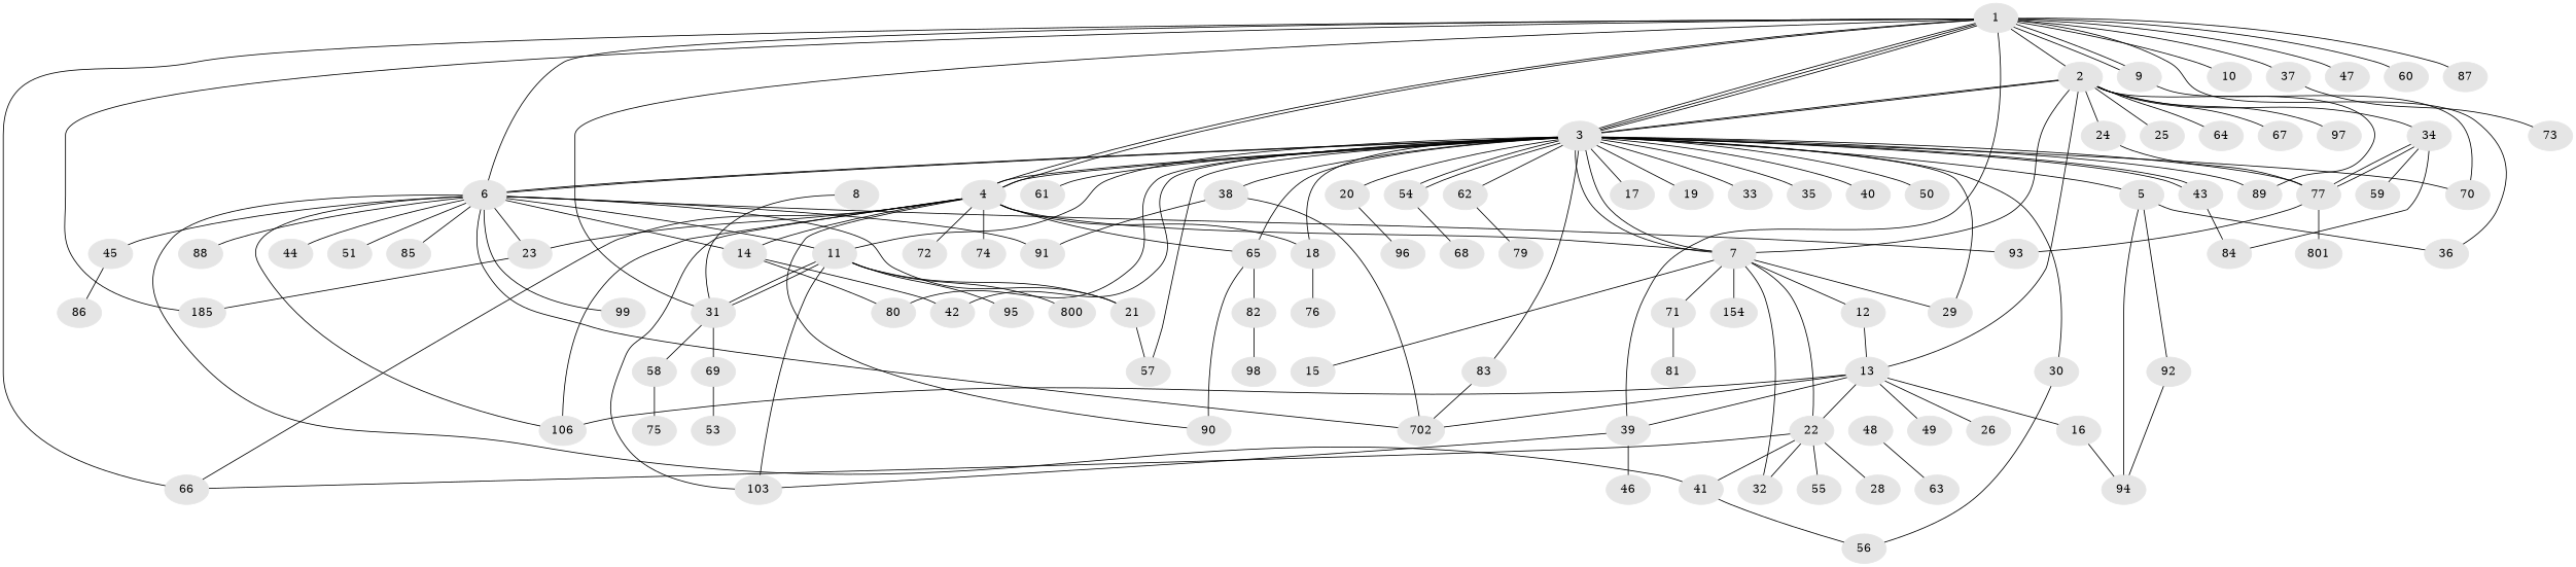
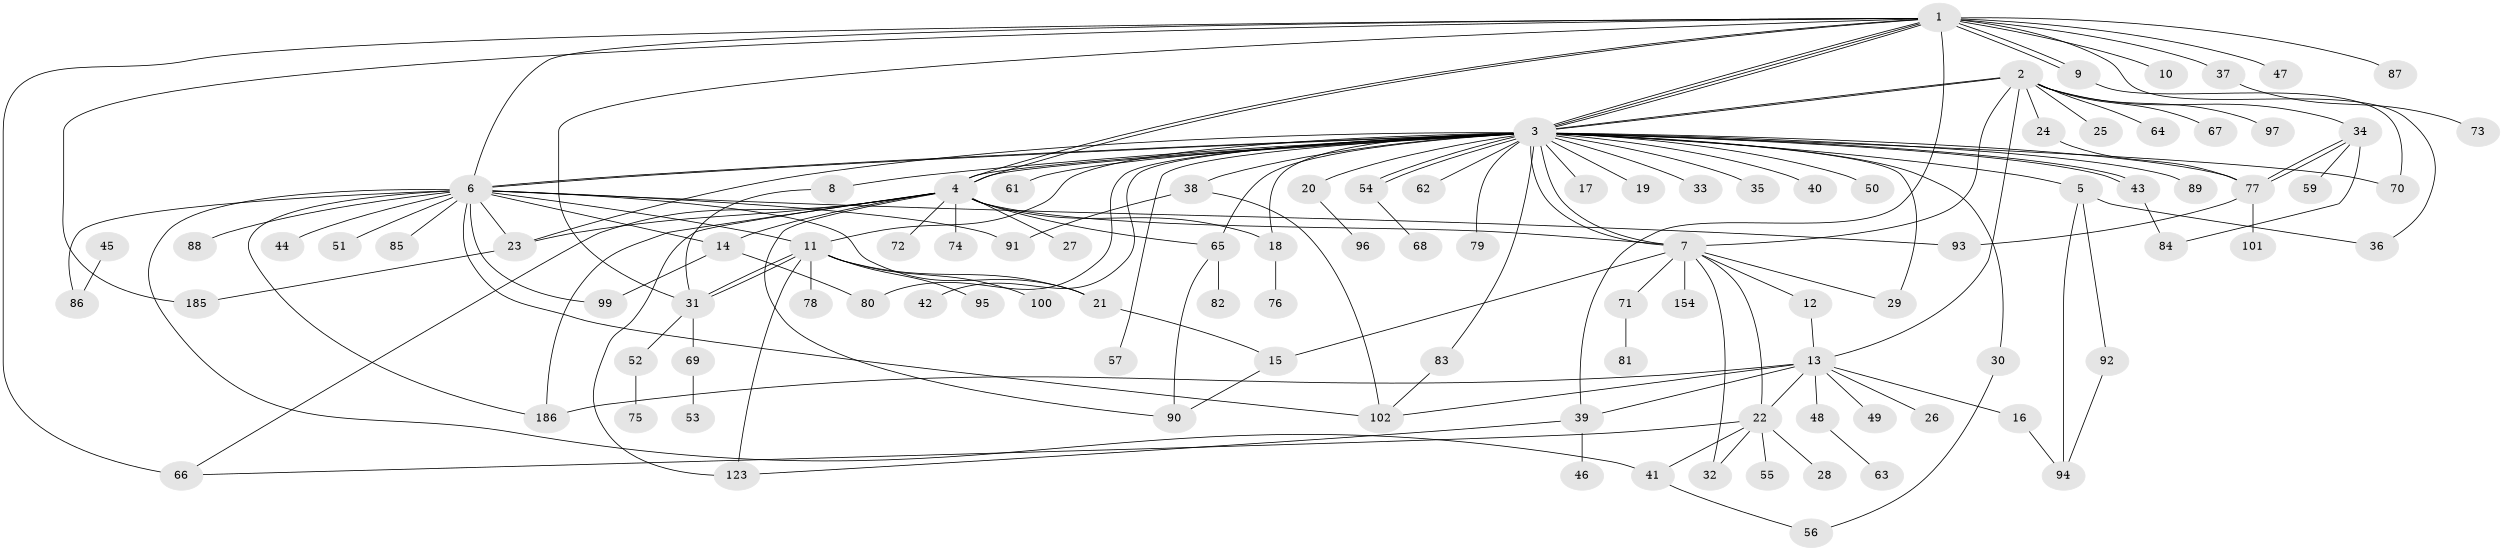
  graph {
    node [color=gray90 style=filled]
    1
    2
    3
    4
    6
    9
    10
    31
    36
    37
    39
    47
-   60
    66
    87
    n16 [label=185]
    7
    13
    24
    25
    34
    64
    67
    89
    97
    5
    8
    11
    17
    18
    19
    20
    23
    29
    30
    33
    35
    38
    40
    42
    43
    50
    54
    57
    61
    62
    65
    70
    77
    79
    80
    83
    14
+   27
    72
    74
    90
-   103
-   106
+   103 [label=123]
+   106 [label=186]
    21
    41
    44
    45
    51
    85
    88
    91
    93
    99
-   102 [label=702]
-   52 [label=58]
+   102
+   52
    69
    73
    46
    12
    15
    22
    32
    71
    n80 [label=154]
    16
    26
    48
    49
    59
    84
    92
    94
+   78
    95
-   100 [label=800]
+   100
    76
    96
    56
    68
    82
-   101 [label=801]
+   101
    86
    28
    55
    81
    63
    75
    53
-   98
-   1 -- 2
    1 -- 3
    1 -- 3
    1 -- 3
    1 -- 4
    1 -- 4
    1 -- 6
    1 -- 9
    1 -- 9
    1 -- 10
    1 -- 31
    1 -- 36
    1 -- 37
    1 -- 39
    1 -- 47
-   1 -- 60
    1 -- 66
    1 -- 87
    1 -- n16
    2 -- 3
    2 -- 3
    2 -- 7
    2 -- 13
    2 -- 24
    2 -- 25
    2 -- 34
    2 -- 64
    2 -- 67
-   2 -- 89
    2 -- 97
    3 -- 4
    3 -- 4
    3 -- 6
    3 -- 6
    3 -- 7
    3 -- 7
    3 -- 89
    3 -- 5
+   3 -- 8
    3 -- 11
    3 -- 17
    3 -- 18
    3 -- 19
    3 -- 20
+   3 -- 23
    3 -- 29
    3 -- 30
    3 -- 33
    3 -- 35
    3 -- 38
    3 -- 40
    3 -- 42
    3 -- 43
    3 -- 43
    3 -- 50
    3 -- 54
    3 -- 54
    3 -- 57
    3 -- 61
    3 -- 62
    3 -- 65
    3 -- 70
    3 -- 77
-   62 -- 79
+   3 -- 79
    3 -- 80
    3 -- 83
    4 -- 66
    4 -- 7
    4 -- 18
    4 -- 23
    4 -- 65
    4 -- 14
+   4 -- 27
    4 -- 72
    4 -- 74
    4 -- 90
    4 -- 103
    4 -- 106
    6 -- 11
    6 -- 23
    6 -- 14
    6 -- 106
    6 -- 21
    6 -- 41
    6 -- 44
-   6 -- 45
+   6 -- 86
    6 -- 51
    6 -- 85
    6 -- 88
    6 -- 91
    6 -- 93
    6 -- 99
    6 -- 102
    9 -- 70
    31 -- 52
    31 -- 69
    37 -- 73
    39 -- 103
    39 -- 46
    7 -- 29
    7 -- 12
    7 -- 15
    7 -- 22
    7 -- 32
    7 -- 71
    7 -- n80
    13 -- 39
    13 -- 106
    13 -- 102
    13 -- 22
    13 -- 16
    13 -- 26
+   13 -- 48
    13 -- 49
    24 -- 77
    34 -- 77
    34 -- 77
    34 -- 59
    34 -- 84
    5 -- 36
    5 -- 92
    5 -- 94
    8 -- 31
    11 -- 31
    11 -- 31
    11 -- 103
    11 -- 21
+   11 -- 78
    11 -- 95
    11 -- 100
    18 -- 76
    20 -- 96
    23 -- n16
    30 -- 56
    38 -- 91
    38 -- 102
    43 -- 84
    54 -- 68
    65 -- 90
    65 -- 82
    77 -- 93
    77 -- 101
    83 -- 102
-   14 -- 42
+   14 -- 99
    14 -- 80
-   21 -- 57
+   21 -- 15
    41 -- 56
    45 -- 86
    52 -- 75
    69 -- 53
    12 -- 13
+   15 -- 90
    22 -- 66
    22 -- 41
    22 -- 32
    22 -- 28
    22 -- 55
    71 -- 81
    16 -- 94
    48 -- 63
    92 -- 94
-   82 -- 98
  }
